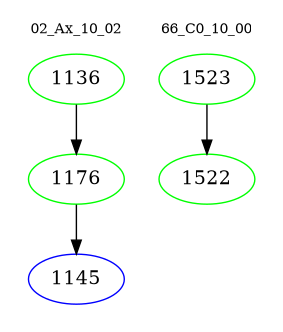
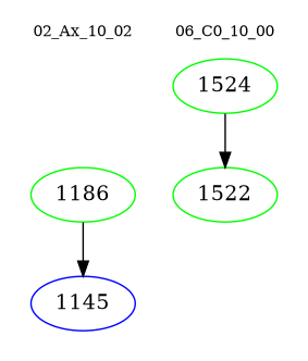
  digraph {
    node [color=green]
    edge [color=black]
-   n1 [label=1136]
-   n2 [label=1176]
+   n2 [label=1186]
    n3 [color=blue label=1145]
-   n4 [label=1523]
+   n4 [label=1524]
    n5 [label=1522]
    subgraph cluster_1 {
      color=white
      fontsize=10
      label="02_Ax_10_02"
-     n1
      n2
      n3
    }
    subgraph cluster_2 {
      color=white
      fontsize=10
-     label="66_C0_10_00"
+     label="06_C0_10_00"
      n4
      n5
    }
-   n1 -> n2
    n2 -> n3
    n4 -> n5
  }
